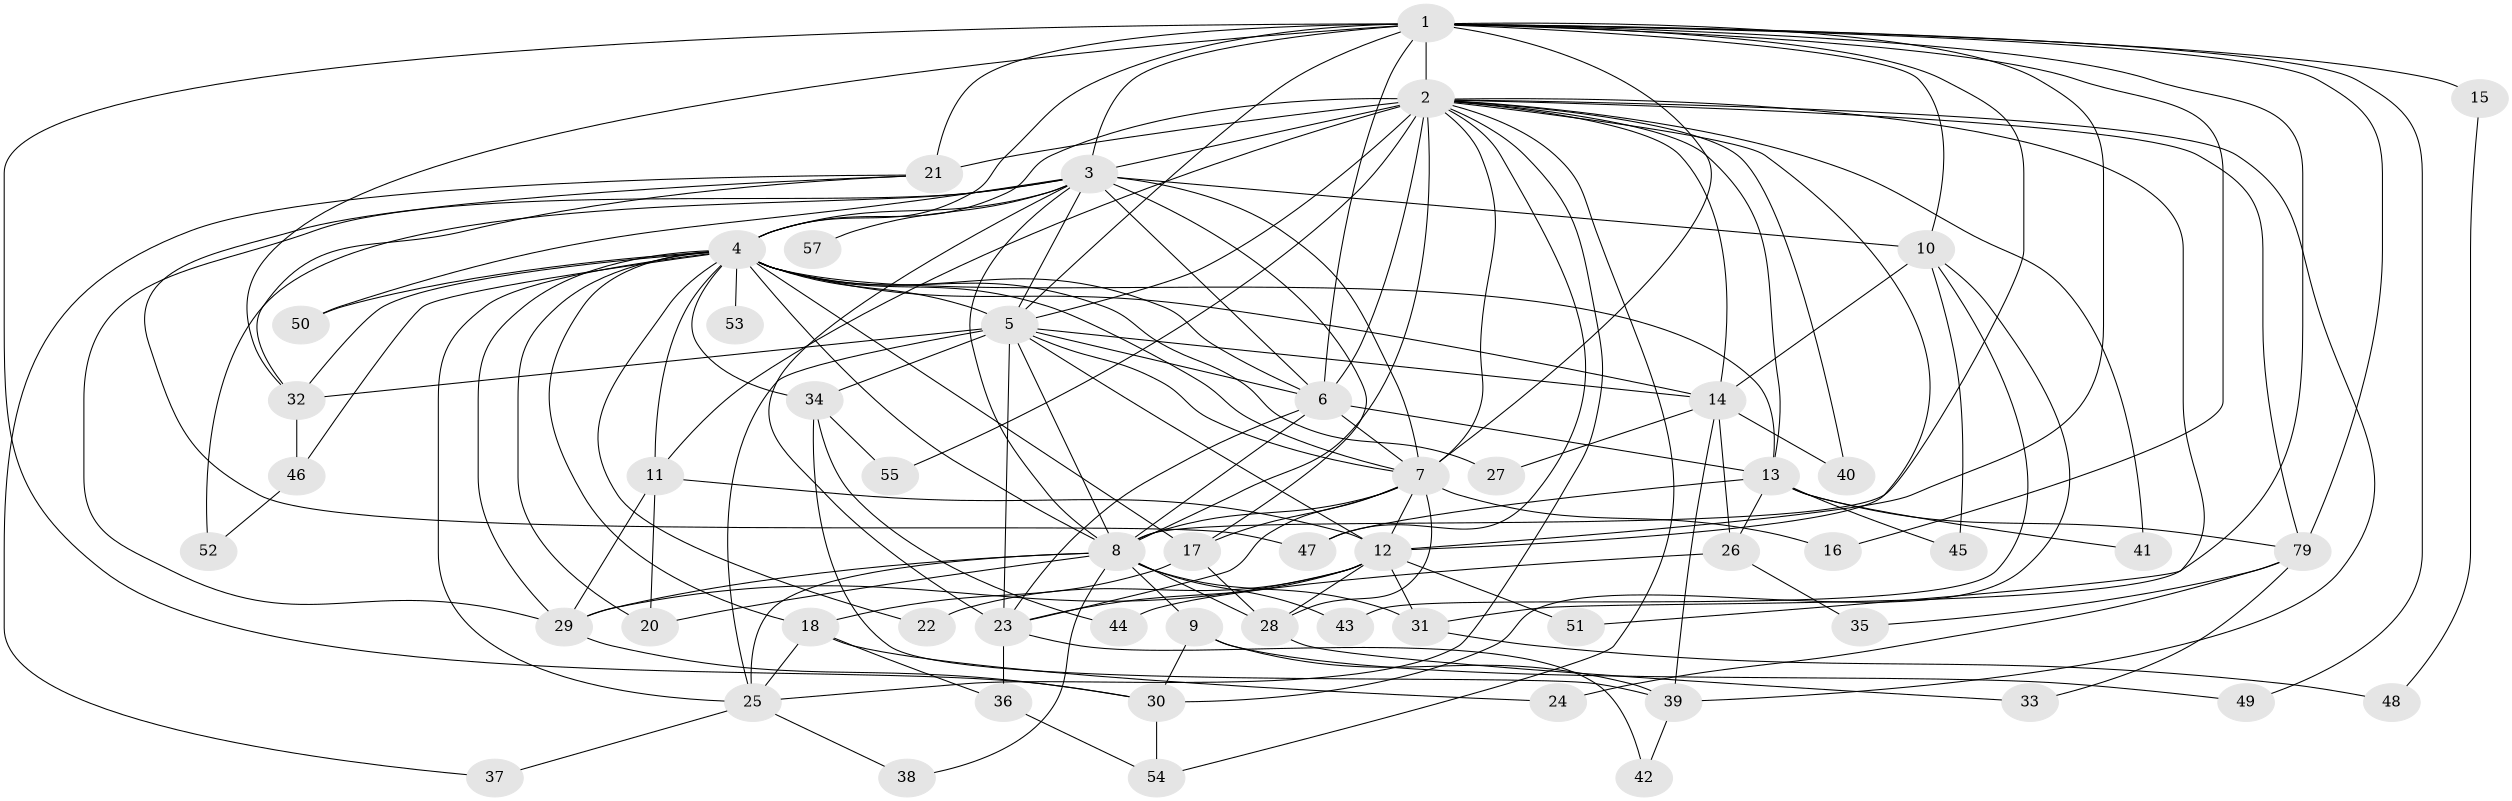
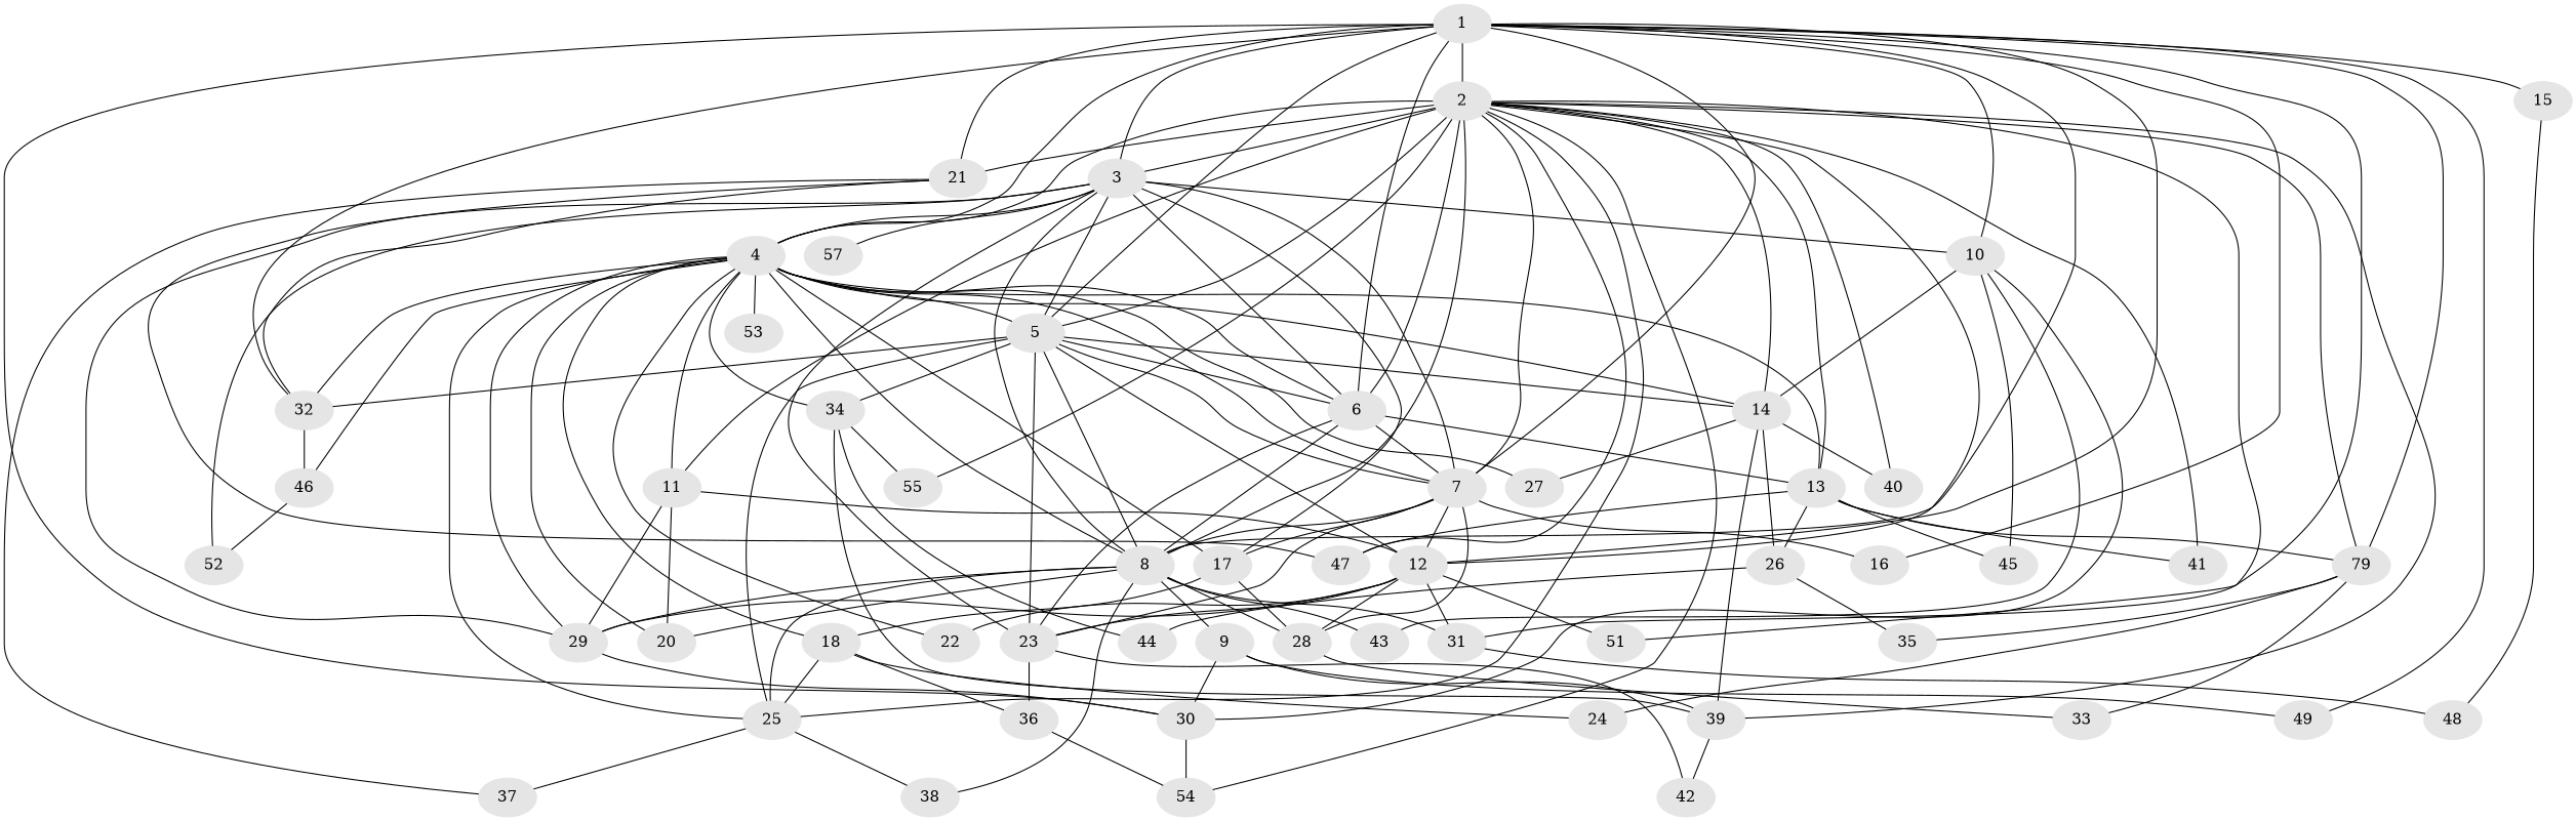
  graph {
    node [color=gray90 style=filled]
    edge [weight=1.0]
    1
    2
    3
    4
    5
    6
    7
    8
    10
    12
    15
    16
    n13 [label=79]
    21
    30
    31
    32
    49
    11
    13
    14
    25
    39
    40
    41
    47
    51
    54
    55
    17
    23
    29
-   50
    52
    n35 [label=57]
    18
    20
    22
    27
    34
    46
    53
    28
    9
    38
    43
    45
    48
    24
    33
    35
    37
    26
    42
    36
    44
    1 -- 2 [weight=4.0]
    1 -- 3 [weight=2.0]
    1 -- 4 [weight=2.0]
    1 -- 5 [weight=2.0]
    1 -- 6 [weight=3.0]
    1 -- 7 [weight=4.0]
    1 -- 8 [weight=3.0]
    1 -- 10 [weight=2.0]
    1 -- 12
    1 -- 15
    1 -- 16
    1 -- n13
    1 -- 21 [weight=4.0]
    1 -- 30
    1 -- 31
    1 -- 32
    1 -- 49
    2 -- 3 [weight=3.0]
    2 -- 4
    2 -- 5
    2 -- 6 [weight=9.0]
    2 -- 7 [weight=2.0]
    2 -- 8
    2 -- 12
    2 -- n13 [weight=2.0]
    2 -- 21
    2 -- 11
    2 -- 13 [weight=2.0]
    2 -- 14
    2 -- 25
    2 -- 39
    2 -- 40
    2 -- 41
    2 -- 47
    2 -- 51
    2 -- 54
    2 -- 55
    3 -- 4
    3 -- 5
    3 -- 6
    3 -- 7 [weight=3.0]
    3 -- 8
    3 -- 10 [weight=2.0]
    3 -- 17
    3 -- 23
    3 -- 29
-   3 -- 50
    3 -- 52
    3 -- n35
    4 -- 5
    4 -- 6
    4 -- 7 [weight=3.0]
    4 -- 8
    4 -- 32
    4 -- 11
    4 -- 13
    4 -- 14
    4 -- 25
    4 -- 17
    4 -- 29
-   4 -- 50
    4 -- 18
    4 -- 20 [weight=2.0]
    4 -- 22
    4 -- 27
    4 -- 34
    4 -- 46
    4 -- 53
    5 -- 6
    5 -- 7 [weight=3.0]
    5 -- 8 [weight=2.0]
    5 -- 12 [weight=7.0]
    5 -- 32
    5 -- 14
    5 -- 25
    5 -- 23
    5 -- 34
    6 -- 7 [weight=2.0]
    6 -- 8
    6 -- 13
    6 -- 23
    7 -- 8 [weight=2.0]
    7 -- 12
    7 -- 16
    7 -- 17
    7 -- 23
    7 -- 28
    8 -- 31
    8 -- 25
    8 -- 29
    8 -- 20
    8 -- 28
    8 -- 9
    8 -- 38
    8 -- 43
    10 -- 30
    10 -- 14
    10 -- 43
    10 -- 45
    12 -- 31
    12 -- 51
    12 -- 23 [weight=2.0]
    12 -- 29
    12 -- 22
    12 -- 28
    15 -- 48
    n13 -- 24
    n13 -- 33
    n13 -- 35
    21 -- 32
    21 -- 47
    21 -- 37
    30 -- 54
    31 -- 48
    32 -- 46
    11 -- 12
    11 -- 29
    11 -- 20
    13 -- n13
    13 -- 41
    13 -- 47
    13 -- 45
    13 -- 26
    14 -- 39 [weight=2.0]
    14 -- 40
    14 -- 27
    14 -- 26 [weight=2.0]
    25 -- 38
    25 -- 37
    39 -- 42
    17 -- 18
    17 -- 28
    23 -- 42
    23 -- 36
    29 -- 30
    18 -- 25
    18 -- 24
    18 -- 36
    34 -- 39
    34 -- 55
    34 -- 44
    46 -- 52
    28 -- 33
    9 -- 30
    9 -- 49
    9 -- 39
    26 -- 35
    26 -- 44
    36 -- 54
  }
